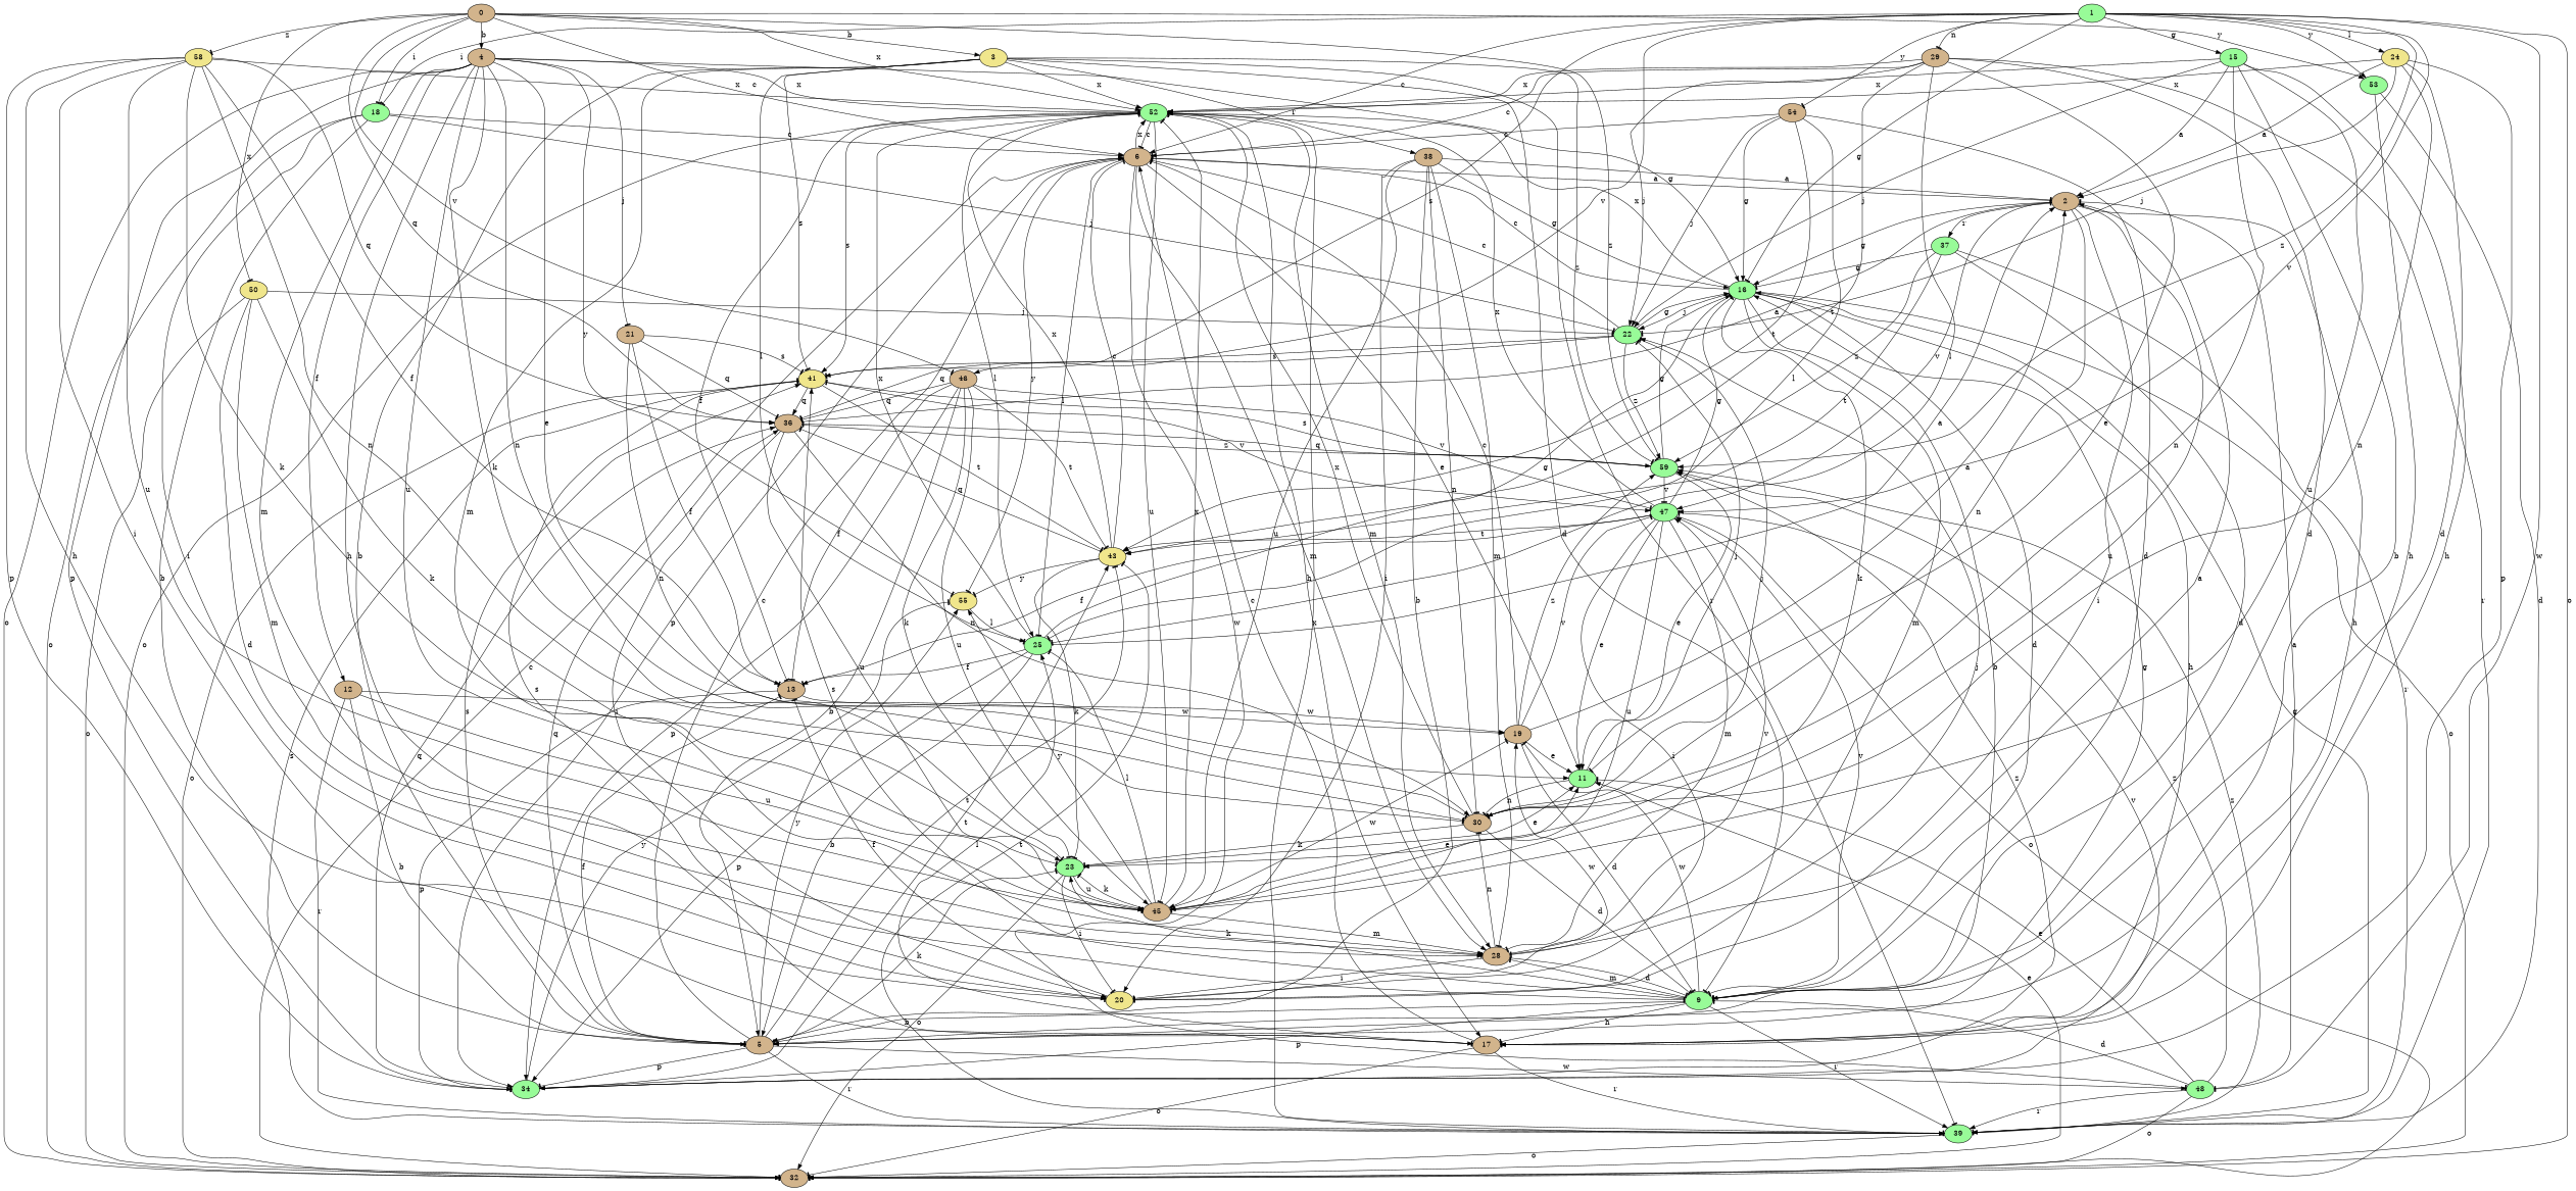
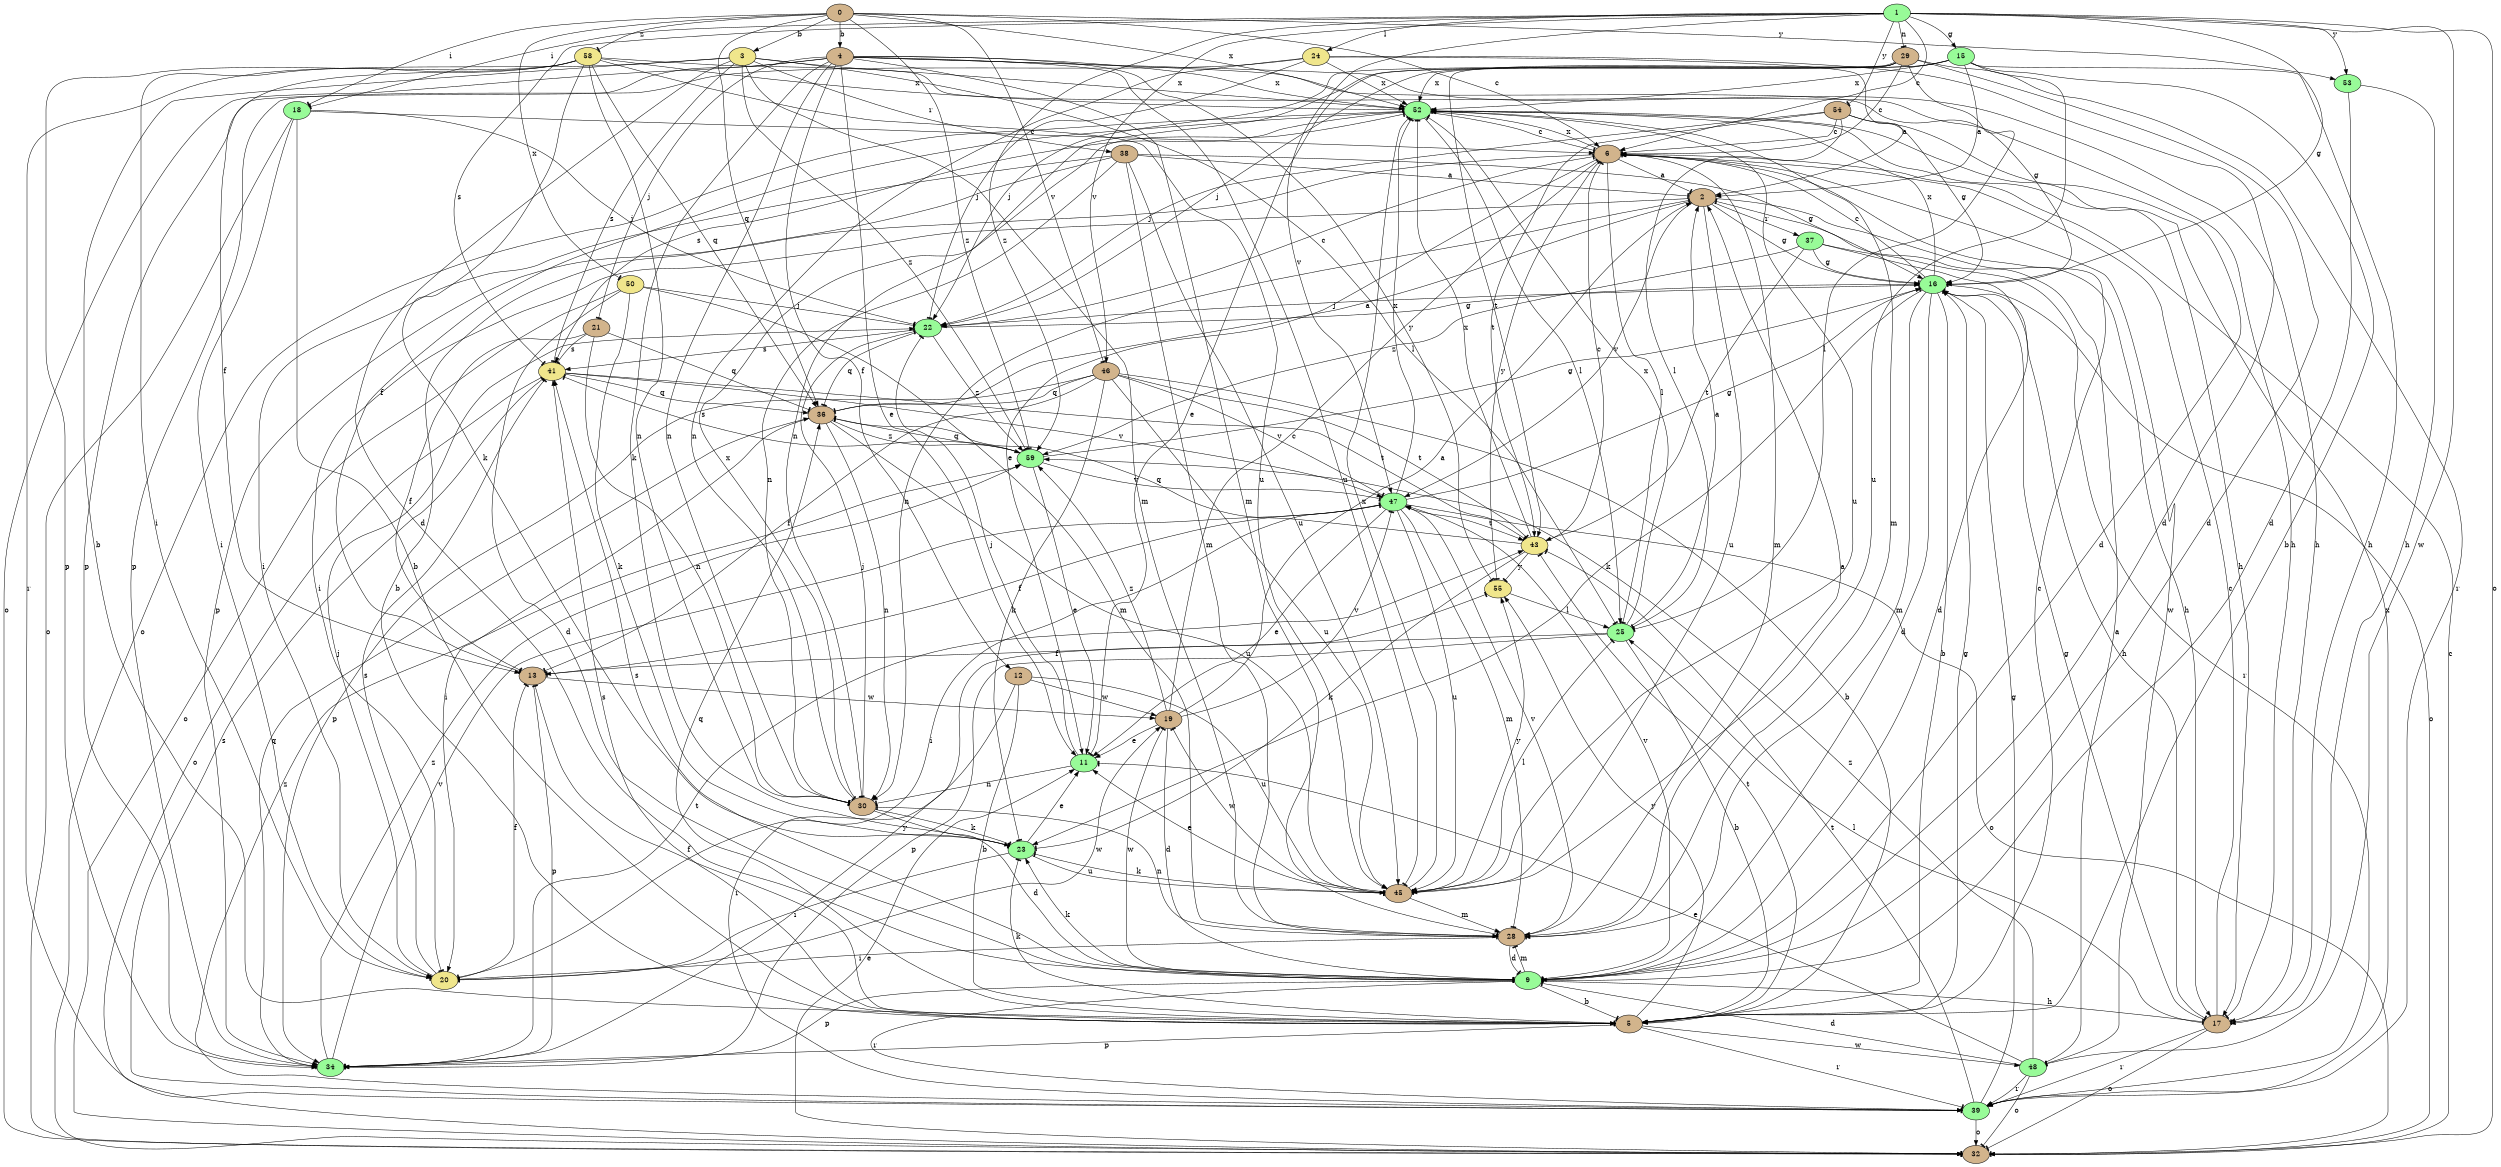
  strict digraph {
    node [fillcolor=tan style=filled]
    edge [arrowhead=normal]
    3 [fillcolor=khaki]
    0
    4
    6
    18 [fillcolor=palegreen]
    36
    46
    50 [fillcolor=khaki]
    52 [fillcolor=palegreen]
    53 [fillcolor=palegreen]
    58 [fillcolor=khaki]
    59 [fillcolor=palegreen]
    41 [fillcolor=khaki]
    5
    9 [fillcolor=palegreen]
    25 [fillcolor=palegreen]
    28
    38
    39 [fillcolor=palegreen]
    16 [fillcolor=palegreen]
    32
    17
    30
    45
    11 [fillcolor=palegreen]
    12
    21
    23 [fillcolor=palegreen]
    34 [fillcolor=palegreen]
    55 [fillcolor=khaki]
    48 [fillcolor=palegreen]
    2
    20 [fillcolor=khaki]
    22 [fillcolor=palegreen]
    47 [fillcolor=palegreen]
    13
    43 [fillcolor=khaki]
    1 [fillcolor=palegreen]
    15 [fillcolor=palegreen]
    24 [fillcolor=khaki]
    29
    54
    37 [fillcolor=palegreen]
    n44 [label=19]
    3 -> 52 [label=x]
    3 -> 59 [arrowhead=tee label=z]
    3 -> 41 [arrowhead=tee label=s]
    3 -> 5 [arrowhead=tee label=b]
    3 -> 9 [arrowhead=tee label=d]
    3 -> 25 [arrowhead=tee label=l]
    3 -> 28 [label=m]
    3 -> 38 [label=r]
    3 -> 39 [arrowhead=tee label=r]
    0 -> 3 [label=b]
    0 -> 4 [label=b]
    0 -> 6 [label=c]
    0 -> 18 [arrowhead=tee label=i]
    0 -> 36 [label=q]
    0 -> 46 [arrowhead=tee label=v]
    0 -> 50 [arrowhead=tee label=x]
    0 -> 52 [label=x]
    0 -> 53 [label=y]
    0 -> 58 [arrowhead=tee label=z]
    0 -> 59 [arrowhead=tee label=z]
    4 -> 52 [arrowhead=tee label=x]
    4 -> 28 [arrowhead=tee label=m]
    4 -> 16 [label=g]
    4 -> 32 [arrowhead=tee label=o]
    4 -> 17 [label=h]
    4 -> 30 [arrowhead=tee label=n]
    4 -> 45 [arrowhead=tee label=u]
    4 -> 11 [label=e]
    4 -> 12 [label=f]
    4 -> 21 [arrowhead=tee label=j]
    4 -> 23 [arrowhead=tee label=k]
    4 -> 34 [arrowhead=tee label=p]
    4 -> 55 [arrowhead=tee label=y]
    6 -> 52 [label=x]
    6 -> 25 [arrowhead=tee label=l]
    6 -> 28 [label=m]
    6 -> 11 [label=e]
    6 -> 34 [label=p]
    6 -> 55 [arrowhead=tee label=y]
    6 -> 48 [arrowhead=tee label=w]
    6 -> 2 [arrowhead=tee label=a]
    18 -> 6 [label=c]
    18 -> 5 [arrowhead=tee label=b]
    18 -> 32 [arrowhead=tee label=o]
    18 -> 20 [label=i]
    18 -> 22 [arrowhead=tee label=j]
    36 -> 59 [label=z]
    36 -> 30 [label=n]
    36 -> 45 [arrowhead=tee label=u]
    36 -> 2 [arrowhead=tee label=a]
    36 -> 20 [label=i]
    46 -> 36 [arrowhead=tee label=q]
    46 -> 5 [label=b]
    46 -> 45 [label=u]
    46 -> 23 [arrowhead=tee label=k]
    46 -> 34 [label=p]
    46 -> 47 [arrowhead=tee label=v]
    46 -> 13 [arrowhead=tee label=f]
    46 -> 43 [arrowhead=tee label=t]
    50 -> 9 [arrowhead=tee label=d]
    50 -> 28 [label=m]
    50 -> 32 [arrowhead=tee label=o]
    50 -> 23 [label=k]
    50 -> 22 [arrowhead=tee label=j]
    52 -> 6 [arrowhead=tee label=c]
    52 -> 41 [label=s]
    52 -> 25 [label=l]
    52 -> 28 [label=m]
    52 -> 32 [label=o]
    52 -> 17 [label=h]
    52 -> 45 [arrowhead=tee label=u]
    52 -> 13 [arrowhead=tee label=f]
-   53 -> 39 [arrowhead=tee label=d]
+   53 -> 9 [arrowhead=tee label=d]
    53 -> 17 [arrowhead=tee label=h]
    58 -> 36 [label=q]
    58 -> 52 [arrowhead=tee label=x]
    58 -> 17 [arrowhead=tee label=h]
    58 -> 30 [arrowhead=tee label=n]
    58 -> 45 [label=u]
    58 -> 23 [arrowhead=tee label=k]
    58 -> 34 [label=p]
    58 -> 20 [arrowhead=tee label=i]
    58 -> 13 [label=f]
    59 -> 36 [arrowhead=tee label=q]
    59 -> 41 [arrowhead=tee label=s]
    59 -> 16 [label=g]
    59 -> 11 [label=e]
    59 -> 47 [arrowhead=tee label=v]
    41 -> 36 [label=q]
    41 -> 32 [label=o]
    41 -> 47 [label=v]
    41 -> 43 [arrowhead=tee label=t]
    5 -> 6 [label=c]
    5 -> 36 [label=q]
    5 -> 41 [label=s]
    5 -> 39 [arrowhead=tee label=r]
    5 -> 16 [label=g]
    5 -> 23 [arrowhead=tee label=k]
    5 -> 34 [arrowhead=tee label=p]
    5 -> 55 [label=y]
    5 -> 48 [label=w]
    5 -> 13 [arrowhead=tee label=f]
    5 -> 43 [arrowhead=tee label=t]
    9 -> 41 [label=s]
    9 -> 5 [arrowhead=tee label=b]
    9 -> 28 [arrowhead=tee label=m]
    9 -> 39 [label=r]
    9 -> 17 [arrowhead=tee label=h]
    9 -> 23 [label=k]
    9 -> 34 [label=p]
    9 -> 47 [label=v]
    9 -> n44 [arrowhead=tee label=w]
    25 -> 52 [arrowhead=tee label=x]
    25 -> 5 [label=b]
    25 -> 34 [label=p]
    25 -> 2 [label=a]
    25 -> 13 [arrowhead=tee label=f]
    28 -> 9 [arrowhead=tee label=d]
    28 -> 30 [arrowhead=tee label=n]
    28 -> 2 [label=a]
    28 -> 20 [arrowhead=tee label=i]
    28 -> 47 [label=v]
    38 -> 5 [label=b]
    38 -> 28 [arrowhead=tee label=m]
    38 -> 16 [label=g]
    38 -> 30 [arrowhead=tee label=n]
    38 -> 45 [label=u]
    38 -> 2 [arrowhead=tee label=a]
    38 -> 20 [label=i]
    39 -> 52 [label=x]
    39 -> 59 [label=z]
    39 -> 41 [arrowhead=tee label=s]
    39 -> 16 [label=g]
    39 -> 32 [label=o]
    39 -> 43 [arrowhead=tee label=t]
    16 -> 6 [arrowhead=tee label=c]
    16 -> 52 [arrowhead=tee label=x]
    16 -> 5 [label=b]
    16 -> 9 [label=d]
    16 -> 28 [arrowhead=tee label=m]
    16 -> 32 [label=o]
    16 -> 17 [arrowhead=tee label=h]
    16 -> 23 [label=k]
    16 -> 22 [label=j]
    32 -> 6 [label=c]
    32 -> 11 [label=e]
    17 -> 6 [label=c]
    17 -> 25 [label=l]
    17 -> 39 [label=r]
-   25 -> 16 [arrowhead=tee label=g]
+   17 -> 16 [arrowhead=tee label=g]
    17 -> 32 [arrowhead=tee label=o]
    30 -> 52 [arrowhead=tee label=x]
    30 -> 9 [arrowhead=tee label=d]
    30 -> 23 [arrowhead=tee label=k]
    30 -> 22 [arrowhead=tee label=j]
    45 -> 52 [arrowhead=tee label=x]
    45 -> 25 [arrowhead=tee label=l]
    45 -> 28 [label=m]
    45 -> 11 [label=e]
    45 -> 23 [arrowhead=tee label=k]
    45 -> 55 [label=y]
    45 -> n44 [arrowhead=tee label=w]
    11 -> 30 [arrowhead=tee label=n]
    11 -> 22 [arrowhead=tee label=j]
    12 -> 5 [label=b]
    12 -> 39 [label=r]
    12 -> 45 [arrowhead=tee label=u]
    12 -> n44 [label=w]
    21 -> 36 [arrowhead=tee label=q]
    21 -> 41 [arrowhead=tee label=s]
    21 -> 30 [arrowhead=tee label=n]
    21 -> 13 [arrowhead=tee label=f]
-   23 -> 32 [label=o]
    23 -> 45 [label=u]
    23 -> 11 [label=e]
    23 -> 20 [arrowhead=tee label=i]
    34 -> 36 [label=q]
    34 -> 59 [label=z]
    34 -> 55 [arrowhead=tee label=y]
    34 -> 47 [arrowhead=tee label=v]
    34 -> 43 [label=t]
    55 -> 25 [label=l]
    48 -> 59 [label=z]
    48 -> 9 [arrowhead=tee label=d]
    48 -> 39 [label=r]
    48 -> 32 [arrowhead=tee label=o]
    48 -> 11 [arrowhead=tee label=e]
    48 -> 2 [arrowhead=tee label=a]
    2 -> 16 [label=g]
    2 -> 17 [label=h]
    2 -> 30 [label=n]
    2 -> 45 [label=u]
    2 -> 20 [arrowhead=tee label=i]
    2 -> 47 [label=v]
    2 -> 37 [label=r]
    20 -> 41 [arrowhead=tee label=s]
    20 -> 22 [label=j]
    20 -> 13 [arrowhead=tee label=f]
    20 -> n44 [label=w]
    22 -> 6 [arrowhead=tee label=c]
    22 -> 36 [arrowhead=tee label=q]
    22 -> 59 [label=z]
    22 -> 41 [label=s]
    22 -> 16 [label=g]
    47 -> 52 [arrowhead=tee label=x]
    47 -> 28 [arrowhead=tee label=m]
    47 -> 16 [arrowhead=tee label=g]
    47 -> 32 [arrowhead=tee label=o]
    47 -> 45 [label=u]
    47 -> 11 [label=e]
    47 -> 20 [arrowhead=tee label=i]
    47 -> 13 [label=f]
    47 -> 43 [label=t]
    13 -> 34 [arrowhead=tee label=p]
    13 -> n44 [label=w]
    43 -> 6 [arrowhead=tee label=c]
    43 -> 36 [arrowhead=tee label=q]
    43 -> 52 [arrowhead=tee label=x]
    43 -> 23 [arrowhead=tee label=k]
    43 -> 55 [arrowhead=tee label=y]
    1 -> 6 [label=c]
    1 -> 18 [arrowhead=tee label=i]
    1 -> 46 [label=v]
    1 -> 53 [label=y]
    1 -> 59 [label=z]
    1 -> 41 [arrowhead=tee label=s]
    1 -> 16 [arrowhead=tee label=g]
    1 -> 32 [label=o]
    1 -> 48 [arrowhead=tee label=w]
    1 -> 47 [label=v]
    1 -> 15 [label=g]
    1 -> 24 [label=l]
    1 -> 29 [arrowhead=tee label=n]
    1 -> 54 [arrowhead=tee label=y]
    15 -> 52 [label=x]
    15 -> 5 [label=b]
    15 -> 17 [label=h]
    15 -> 30 [arrowhead=tee label=n]
    15 -> 45 [arrowhead=tee label=u]
    15 -> 2 [label=a]
    15 -> 22 [label=j]
    24 -> 52 [label=x]
    24 -> 9 [arrowhead=tee label=d]
    24 -> 30 [arrowhead=tee label=n]
    24 -> 34 [label=p]
    24 -> 2 [label=a]
    24 -> 22 [arrowhead=tee label=j]
    29 -> 6 [label=c]
    29 -> 52 [label=x]
    29 -> 9 [arrowhead=tee label=d]
    29 -> 25 [arrowhead=tee label=l]
    29 -> 39 [label=r]
    29 -> 11 [arrowhead=tee label=e]
    29 -> 22 [label=j]
    29 -> 43 [label=t]
    54 -> 6 [arrowhead=tee label=c]
    54 -> 9 [arrowhead=tee label=d]
    54 -> 25 [arrowhead=tee label=l]
    54 -> 16 [label=g]
    54 -> 22 [label=j]
    54 -> 43 [label=t]
    37 -> 59 [label=z]
    37 -> 9 [arrowhead=tee label=d]
    37 -> 39 [label=r]
    37 -> 16 [arrowhead=tee label=g]
    37 -> 43 [label=t]
    n44 -> 6 [arrowhead=tee label=c]
    n44 -> 59 [label=z]
    n44 -> 9 [arrowhead=tee label=d]
    n44 -> 11 [label=e]
    n44 -> 2 [label=a]
    n44 -> 47 [arrowhead=tee label=v]
  }
